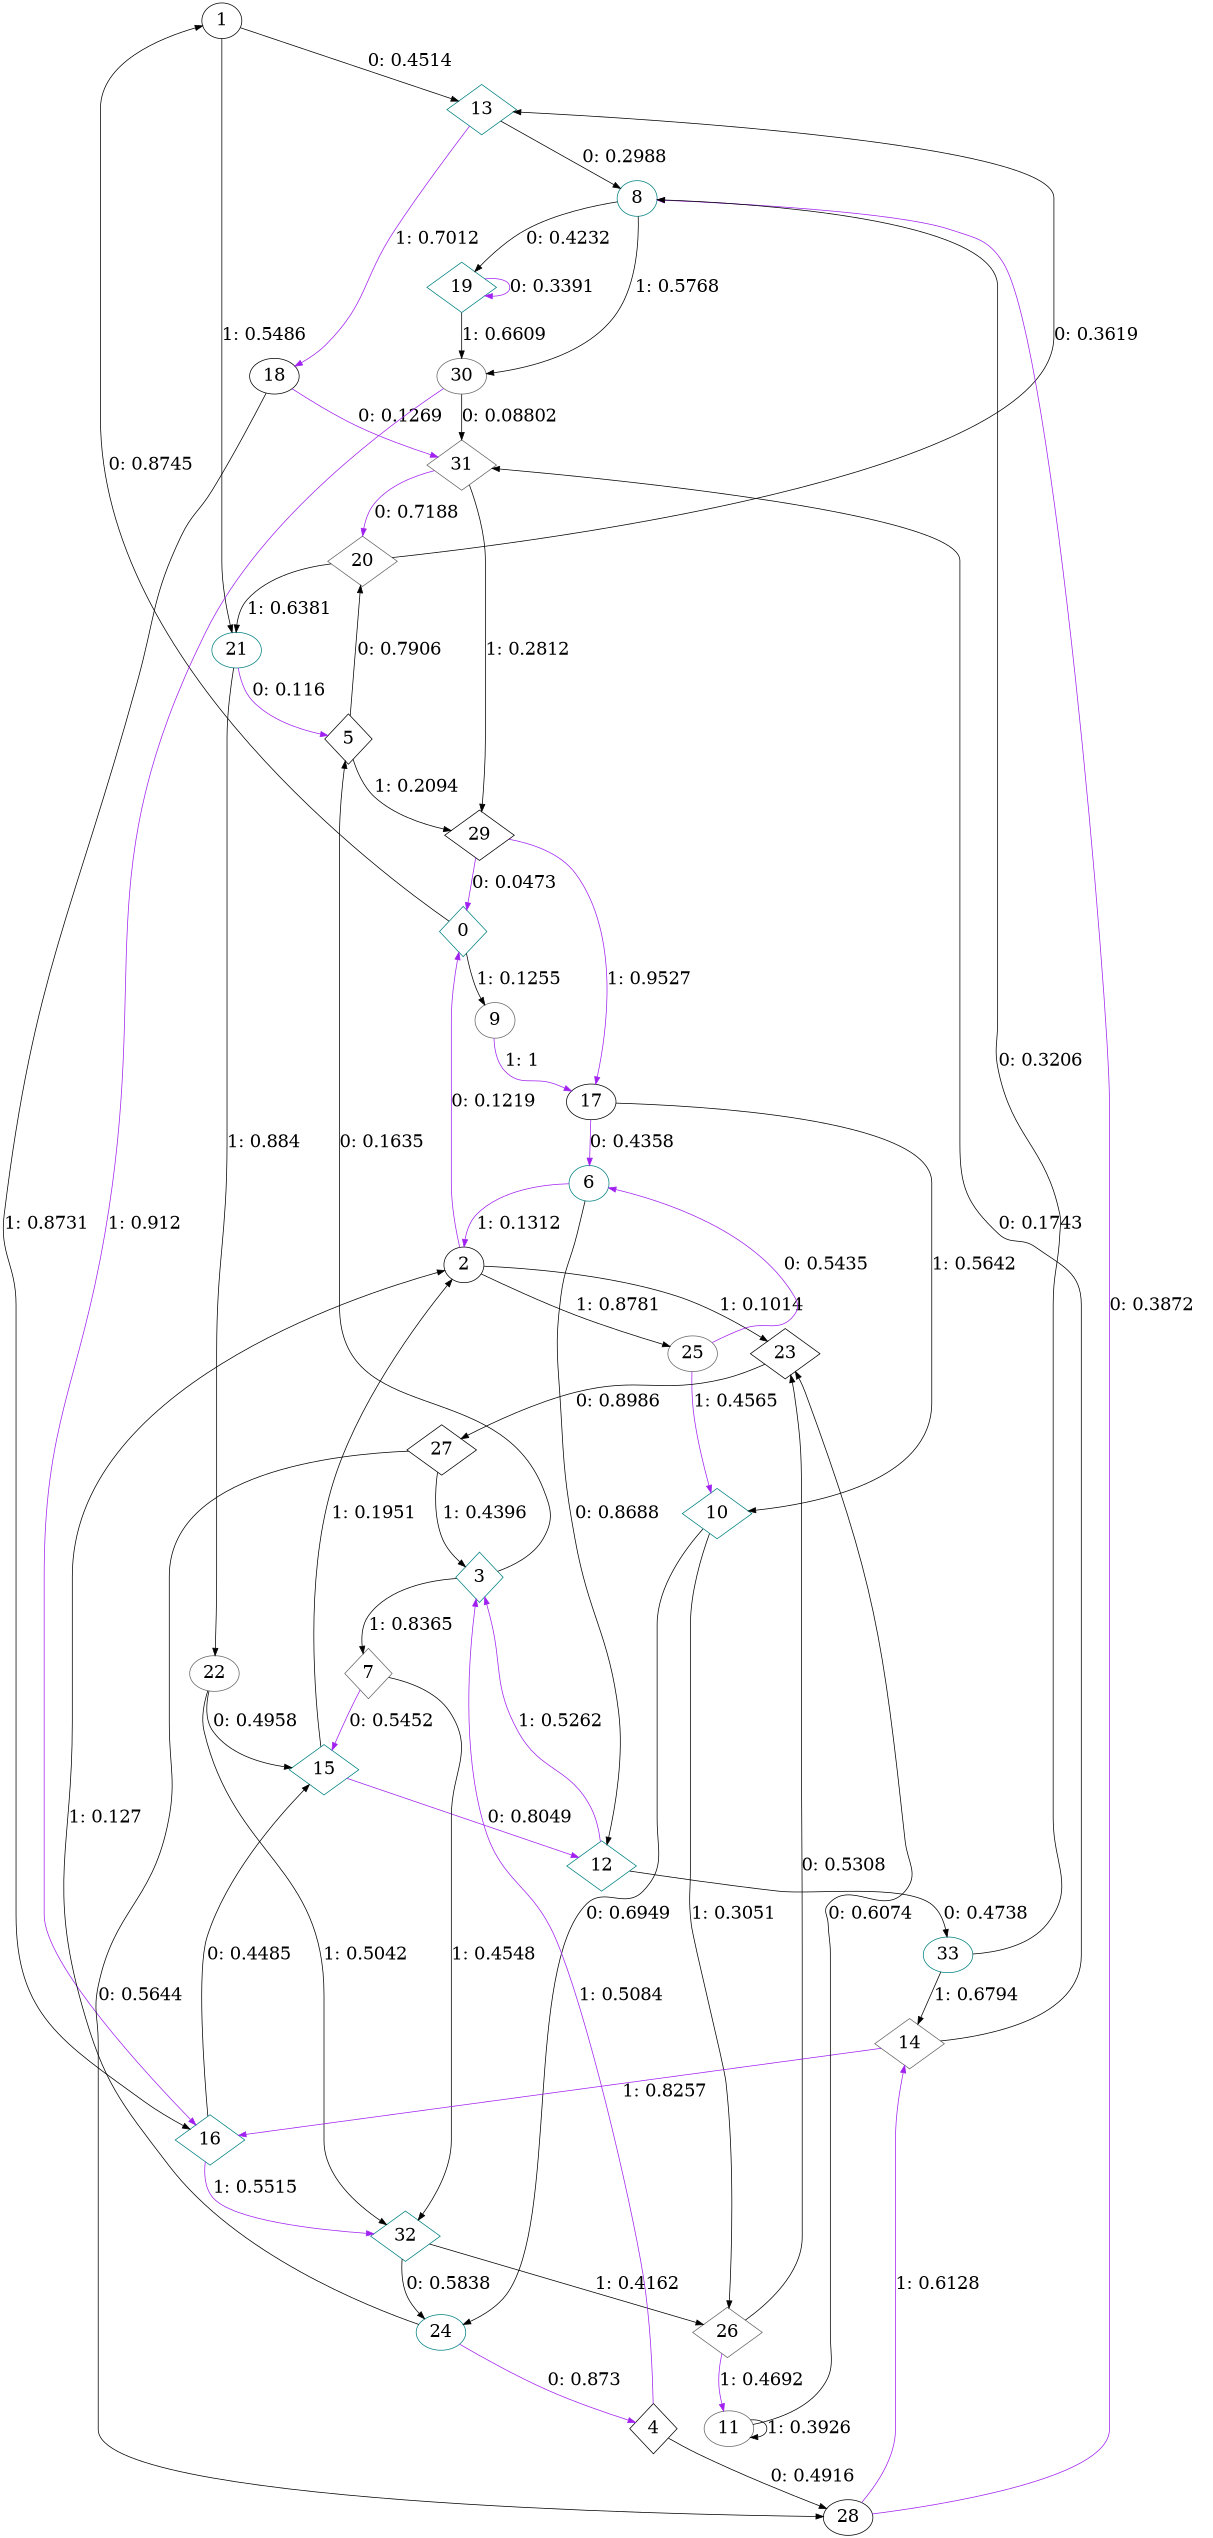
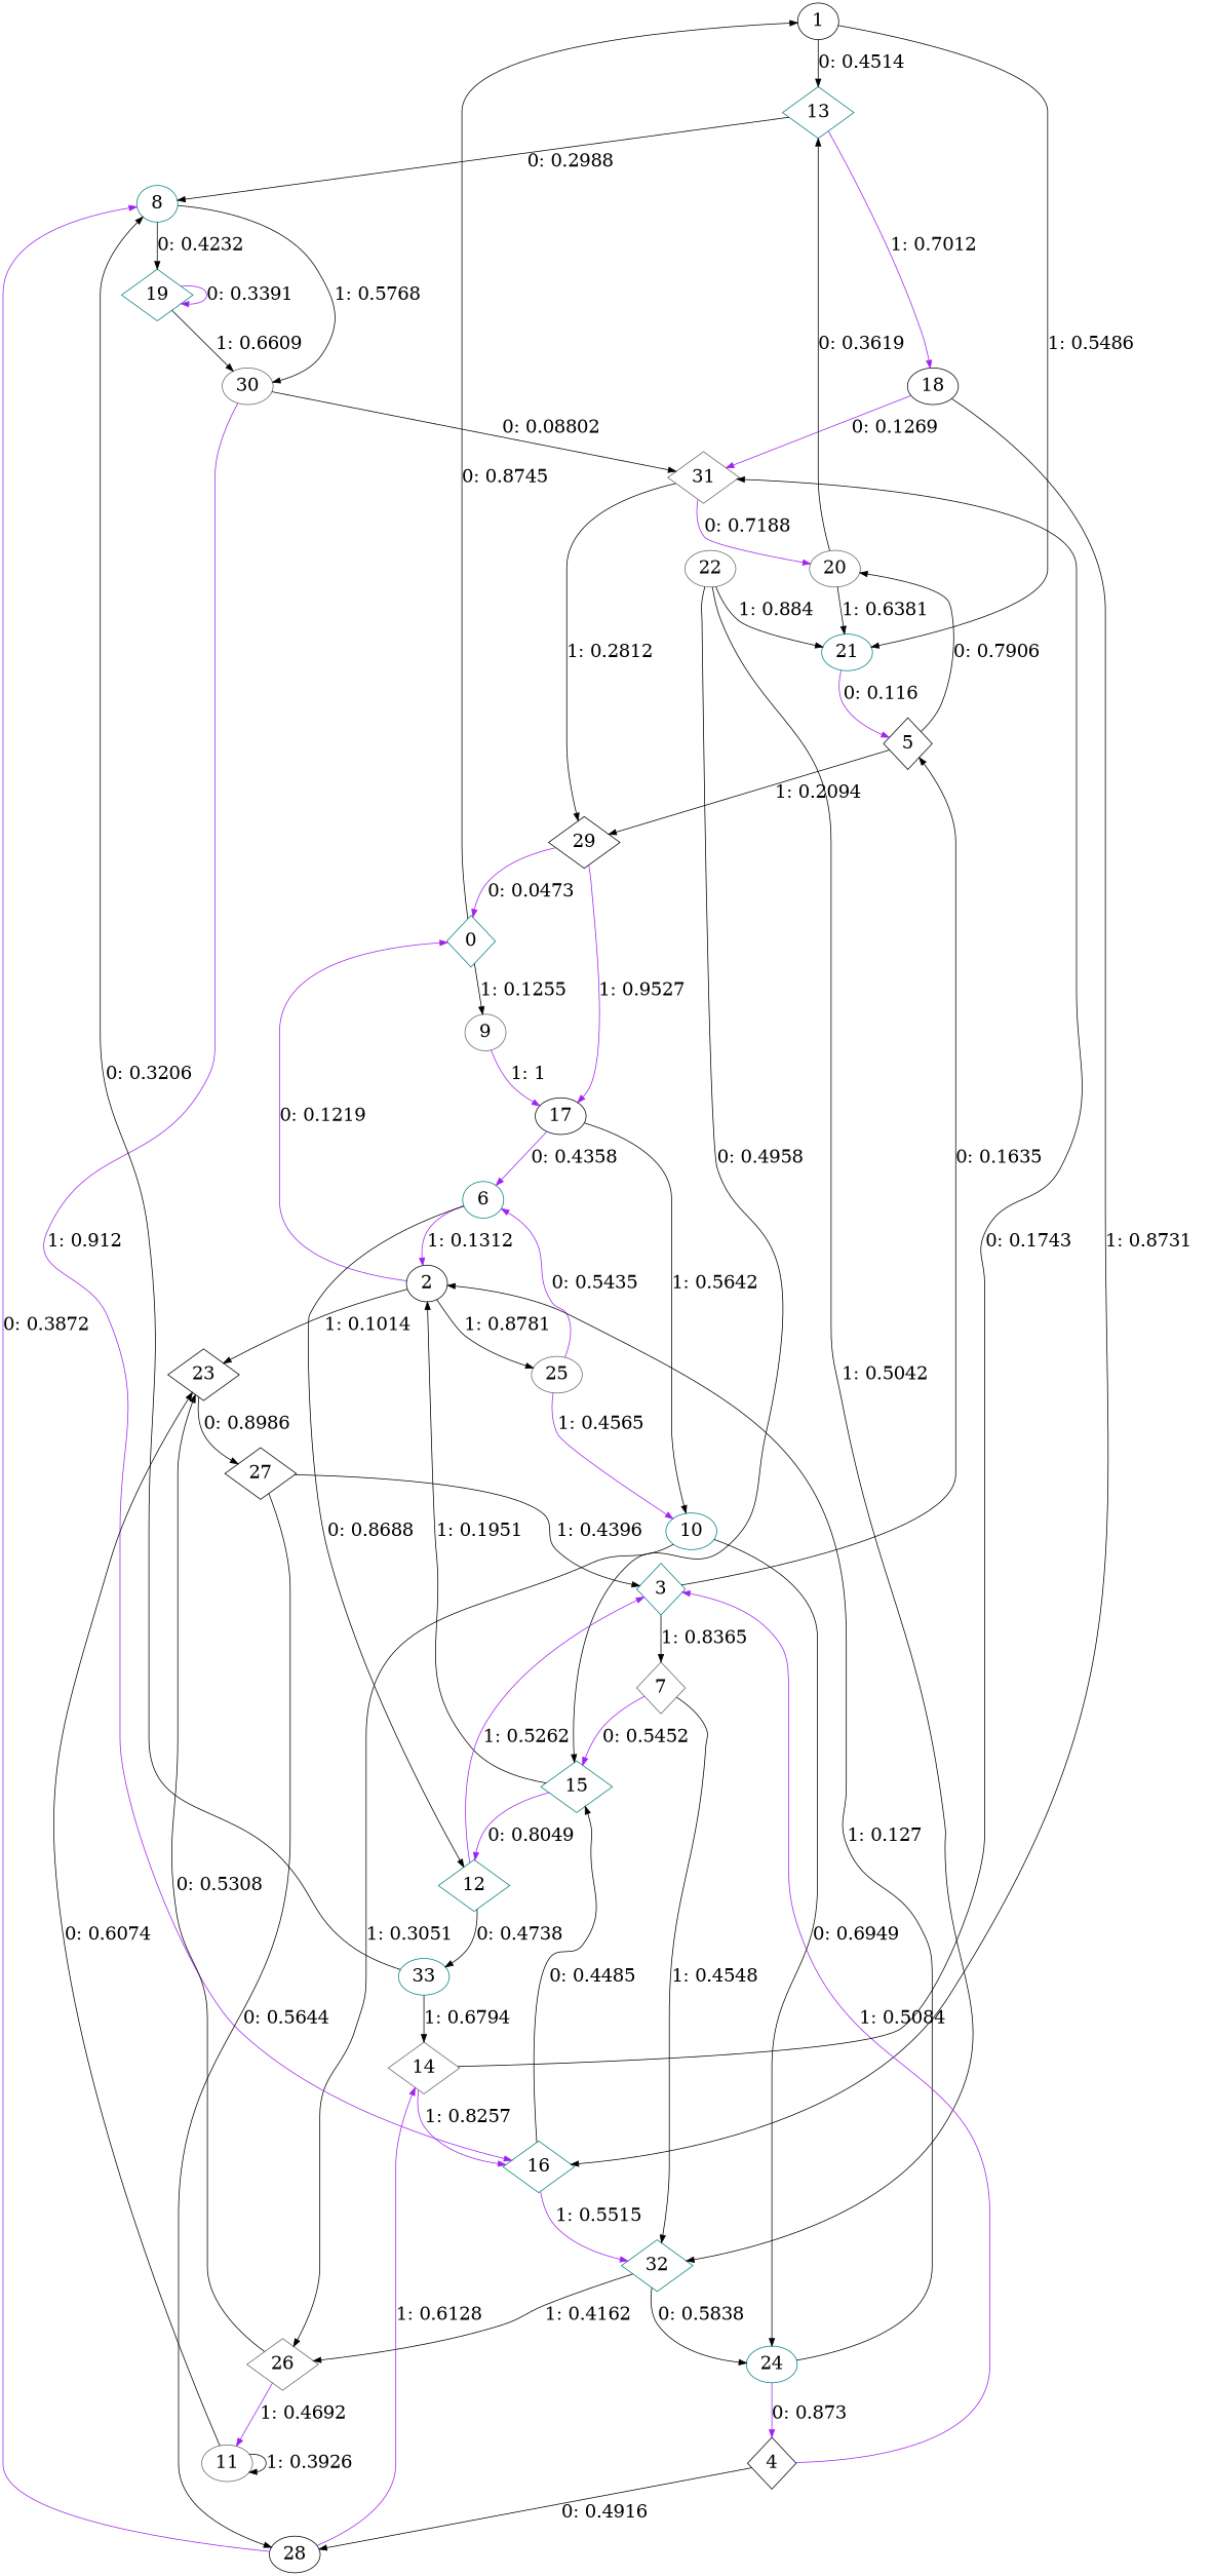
  digraph {
    node [color=teal fontsize=24 shape=diamond]
    edge [color=black fontsize=24]
    1 [color=black shape=ellipse]
    0
    9 [color=gray40 shape=ellipse]
    13
    21 [shape=ellipse]
    17 [color=black shape=ellipse]
    8 [shape=ellipse]
    18 [color=black shape=ellipse]
    5 [color=black]
    22 [color=gray40 shape=ellipse]
    6 [shape=ellipse]
-   10
+   10 [shape=ellipse]
    19
    30 [color=gray40 shape=ellipse]
    31 [color=gray40]
    16
-   20 [color=gray40]
+   20 [color=gray40 shape=ellipse]
    29 [color=black]
    15
    32
    2 [color=black shape=ellipse]
    25 [color=gray40 shape=ellipse]
    23 [color=black]
    12
    24 [shape=ellipse]
    26 [color=gray40]
    3
    7 [color=gray40]
    4 [color=black]
    28 [color=black shape=ellipse]
    14 [color=gray40]
    33 [shape=ellipse]
    11 [color=gray40 shape=ellipse]
    27 [color=black]
    1 -> 13 [label="0: 0.4514   "]
    1 -> 21 [label="1: 0.5486   "]
    0 -> 1 [label="0: 0.8745   "]
    0 -> 9 [label="1: 0.1255   "]
    9 -> 17 [color=purple label="1: 1        "]
    13 -> 8 [label="0: 0.2988   "]
    13 -> 18 [color=purple label="1: 0.7012   "]
    21 -> 5 [color=purple label="0: 0.116    "]
-   21 -> 22 [label="1: 0.884    "]
+   22 -> 21 [label="1: 0.884    "]
    17 -> 6 [color=purple label="0: 0.4358   "]
    17 -> 10 [label="1: 0.5642   "]
    8 -> 19 [label="0: 0.4232   "]
    8 -> 30 [label="1: 0.5768   "]
    18 -> 31 [color=purple label="0: 0.1269   "]
    18 -> 16 [label="1: 0.8731   "]
    5 -> 20 [label="0: 0.7906   "]
    5 -> 29 [label="1: 0.2094   "]
    22 -> 15 [label="0: 0.4958   "]
    22 -> 32 [label="1: 0.5042   "]
    6 -> 2 [color=purple label="1: 0.1312   "]
    6 -> 12 [label="0: 0.8688   "]
    10 -> 24 [label="0: 0.6949   "]
    10 -> 26 [label="1: 0.3051   "]
    19 -> 19 [color=purple label="0: 0.3391   "]
    19 -> 30 [label="1: 0.6609   "]
    30 -> 31 [label="0: 0.08802  "]
    30 -> 16 [color=purple label="1: 0.912    "]
    31 -> 20 [color=purple label="0: 0.7188   "]
    31 -> 29 [label="1: 0.2812   "]
    16 -> 15 [label="0: 0.4485   "]
    16 -> 32 [color=purple label="1: 0.5515   "]
    20 -> 13 [label="0: 0.3619   "]
    20 -> 21 [label="1: 0.6381   "]
    29 -> 0 [color=purple label="0: 0.0473   "]
    29 -> 17 [color=purple label="1: 0.9527   "]
    15 -> 2 [label="1: 0.1951   "]
    15 -> 12 [color=purple label="0: 0.8049   "]
    32 -> 24 [label="0: 0.5838   "]
    32 -> 26 [label="1: 0.4162   "]
    2 -> 0 [color=purple label="0: 0.1219   "]
    2 -> 25 [label="1: 0.8781   "]
    2 -> 23 [label="1: 0.1014   "]
    25 -> 6 [color=purple label="0: 0.5435   "]
    25 -> 10 [color=purple label="1: 0.4565   "]
    23 -> 27 [label="0: 0.8986   "]
    12 -> 3 [color=purple label="1: 0.5262   "]
    12 -> 33 [label="0: 0.4738   "]
    24 -> 2 [label="1: 0.127    "]
    24 -> 4 [color=purple label="0: 0.873    "]
    26 -> 23 [label="0: 0.5308   "]
    26 -> 11 [color=purple label="1: 0.4692   "]
    3 -> 5 [label="0: 0.1635   "]
    3 -> 7 [label="1: 0.8365   "]
    7 -> 15 [color=purple label="0: 0.5452   "]
    7 -> 32 [label="1: 0.4548   "]
    4 -> 3 [color=purple label="1: 0.5084   "]
    4 -> 28 [label="0: 0.4916   "]
    28 -> 8 [color=purple label="0: 0.3872   "]
    28 -> 14 [color=purple label="1: 0.6128   "]
    14 -> 31 [label="0: 0.1743   "]
    14 -> 16 [color=purple label="1: 0.8257   "]
    33 -> 8 [label="0: 0.3206   "]
    33 -> 14 [label="1: 0.6794   "]
    11 -> 23 [label="0: 0.6074   "]
    11 -> 11 [label="1: 0.3926   "]
    27 -> 3 [label="1: 0.4396   "]
    27 -> 28 [label="0: 0.5644   "]
  }
